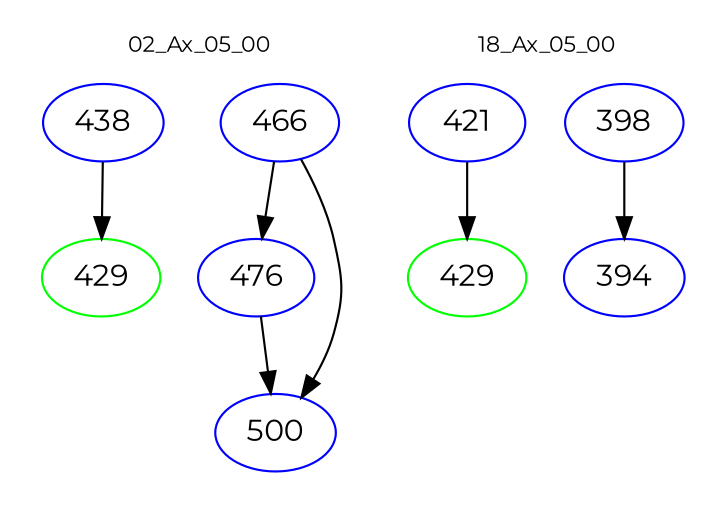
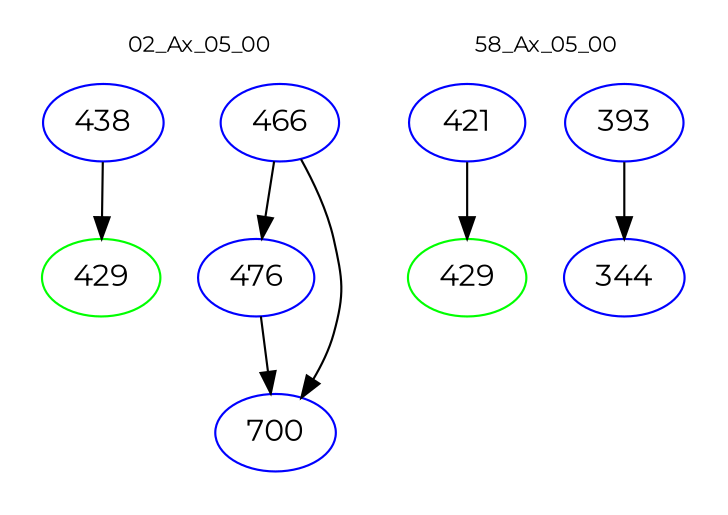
  digraph {
    fontname=Montserrat
    node [color=blue fontname=Montserrat]
    edge [color=black fontname=Montserrat]
    n1 [label=466]
    n2 [label=438]
    n3 [label=476]
    n4 [color=green label=429]
-   n5 [label=500]
-   n6 [label=398]
+   n5 [label=700]
+   n6 [label=393]
    n7 [label=421]
-   n8 [label=394]
+   n8 [label=344]
    n9 [color=green label=429]
    subgraph cluster_1 {
      color=white
      fontsize=10
      label="02_Ax_05_00"
      n1
      n2
      n3
      n4
      n5
    }
    subgraph cluster_2 {
      color=white
      fontsize=10
-     label="18_Ax_05_00"
+     label="58_Ax_05_00"
      n6
      n7
      n8
      n9
    }
    n1 -> n3
    n1 -> n5
    n2 -> n4
    n3 -> n5
    n6 -> n8
    n7 -> n9
  }
